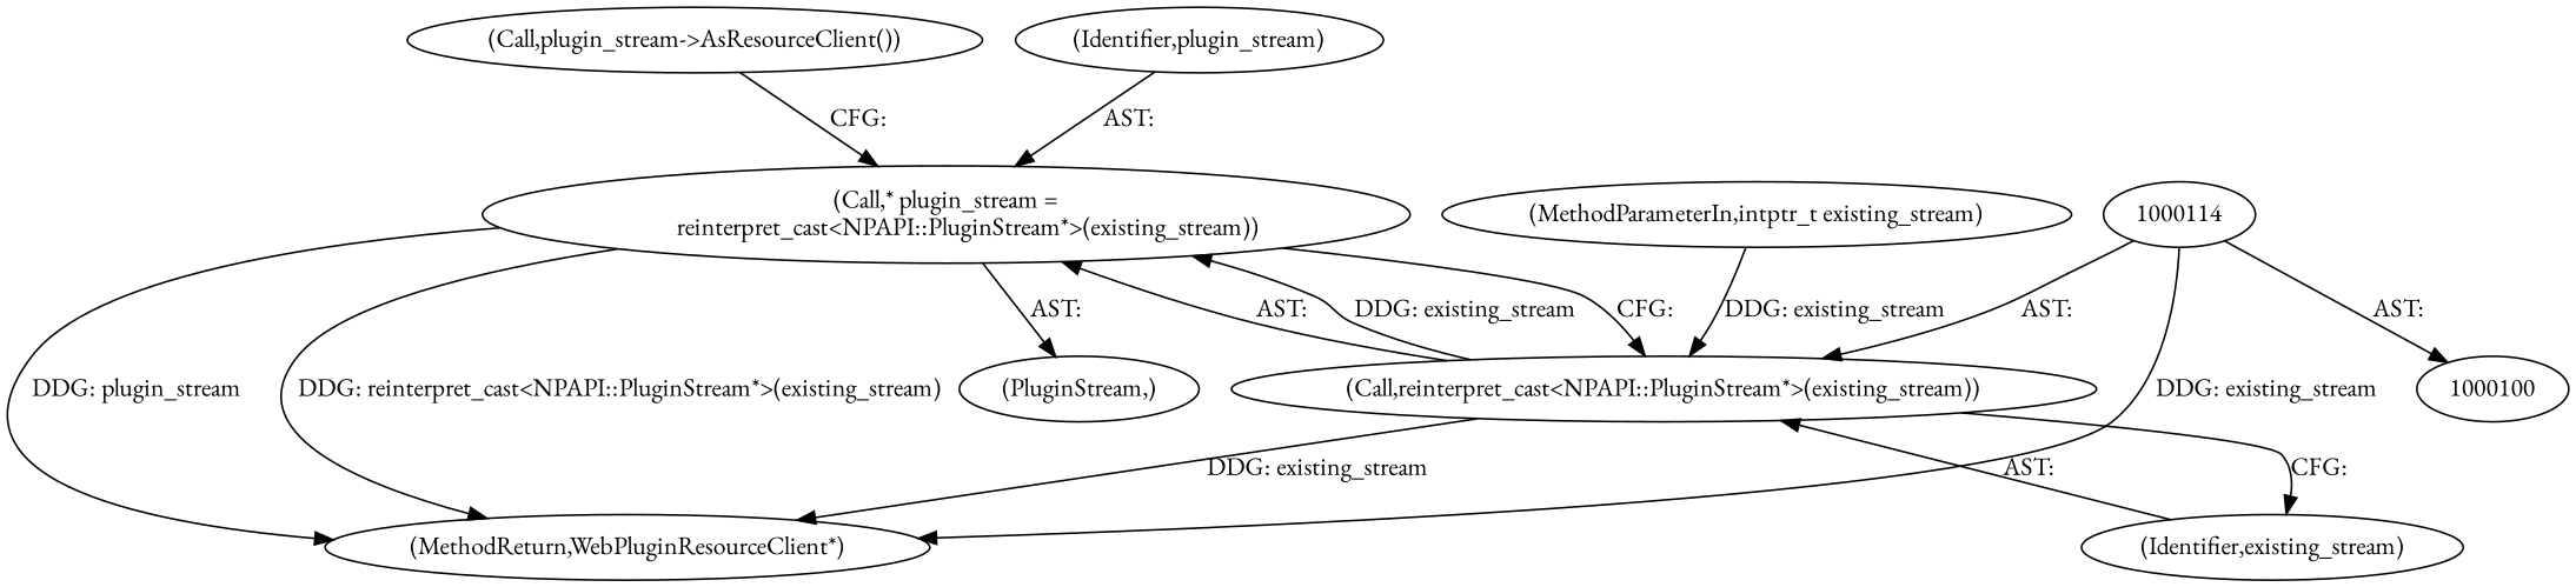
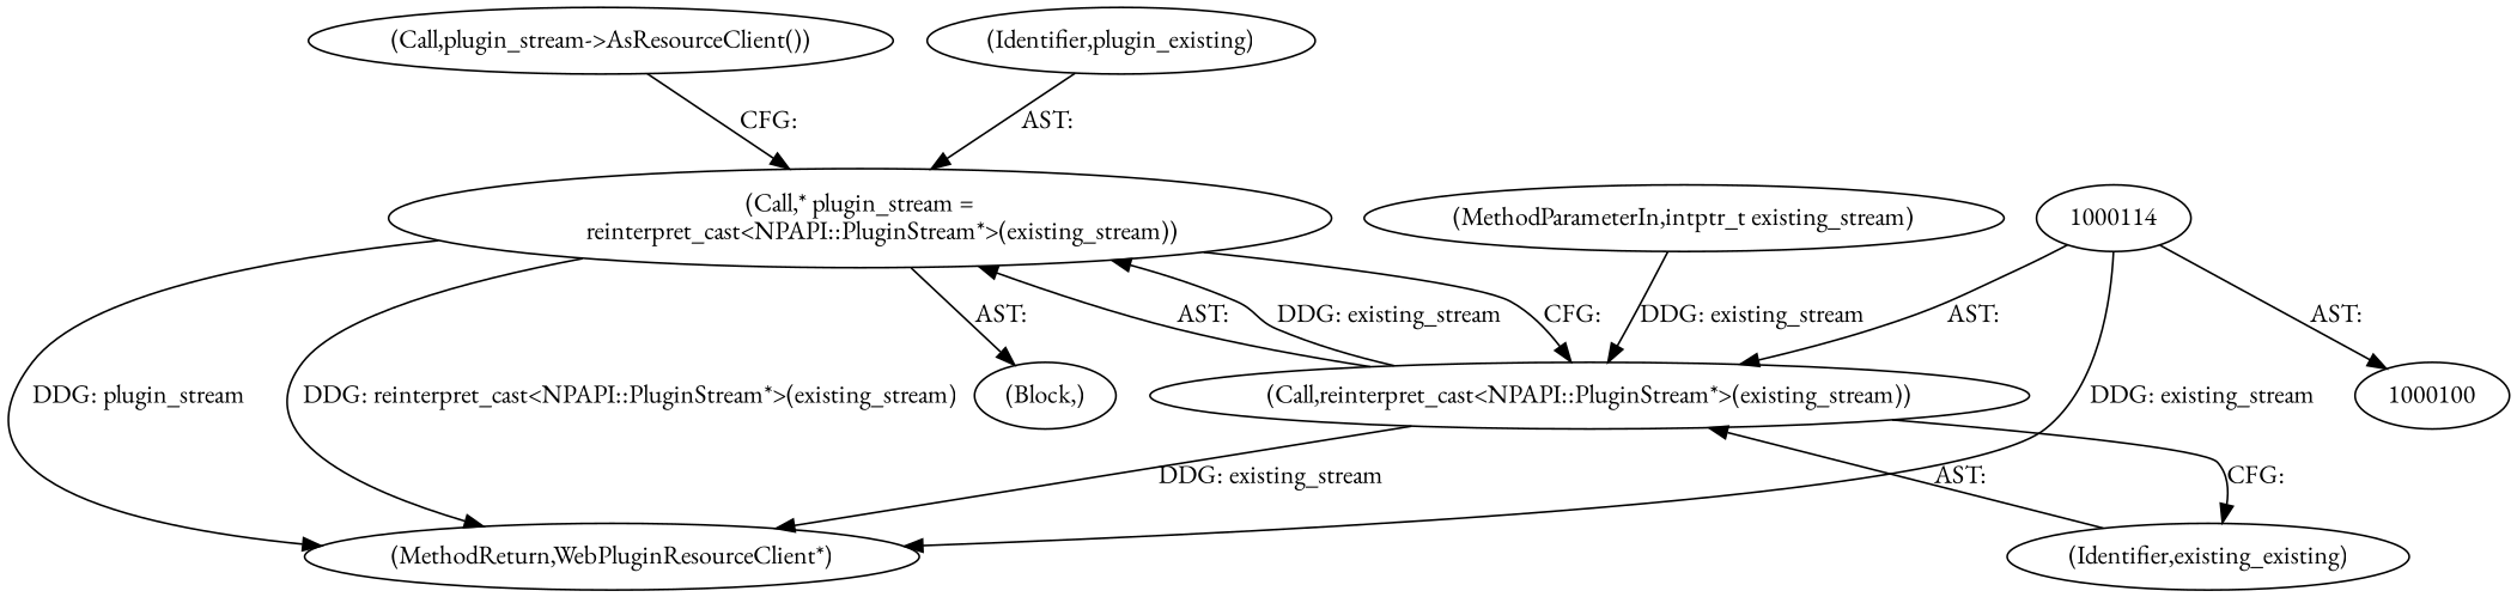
  digraph {
    fontname="EB Garamond"
    node [fontname="EB Garamond"]
    edge [fontname="EB Garamond"]
    n1 [label="(Call,* plugin_stream =\n        reinterpret_cast<NPAPI::PluginStream*>(existing_stream))"]
    n2 [label="(Call,reinterpret_cast<NPAPI::PluginStream*>(existing_stream))"]
    n3 [label="(MethodReturn,WebPluginResourceClient*)"]
-   n4 [label="(PluginStream,)"]
-   n5 [label="(Identifier,existing_stream)"]
+   n4 [label="(Block,)"]
+   n5 [label="(Identifier,existing_existing)"]
    n6 [label="(MethodParameterIn,intptr_t existing_stream)"]
    n7 [label="(Call,plugin_stream->AsResourceClient())"]
-   n8 [label="(Identifier,plugin_stream)"]
+   n8 [label="(Identifier,plugin_existing)"]
    1000114
    1000100
    n1 -> n2 [label="CFG: "]
    n1 -> n3 [label="DDG: plugin_stream"]
    n1 -> n3 [label="DDG: reinterpret_cast<NPAPI::PluginStream*>(existing_stream)"]
    n1 -> n4 [label="AST: "]
    n2 -> n1 [label="AST: "]
    n2 -> n1 [label="DDG: existing_stream"]
    n2 -> n3 [label="DDG: existing_stream"]
    n2 -> n5 [label="CFG: "]
    n5 -> n2 [label="AST: "]
    n6 -> n2 [label="DDG: existing_stream"]
    n7 -> n1 [label="CFG: "]
    n8 -> n1 [label="AST: "]
    1000114 -> n2 [label="AST: "]
    1000114 -> n3 [label="DDG: existing_stream"]
    1000114 -> 1000100 [label="AST: "]
  }
